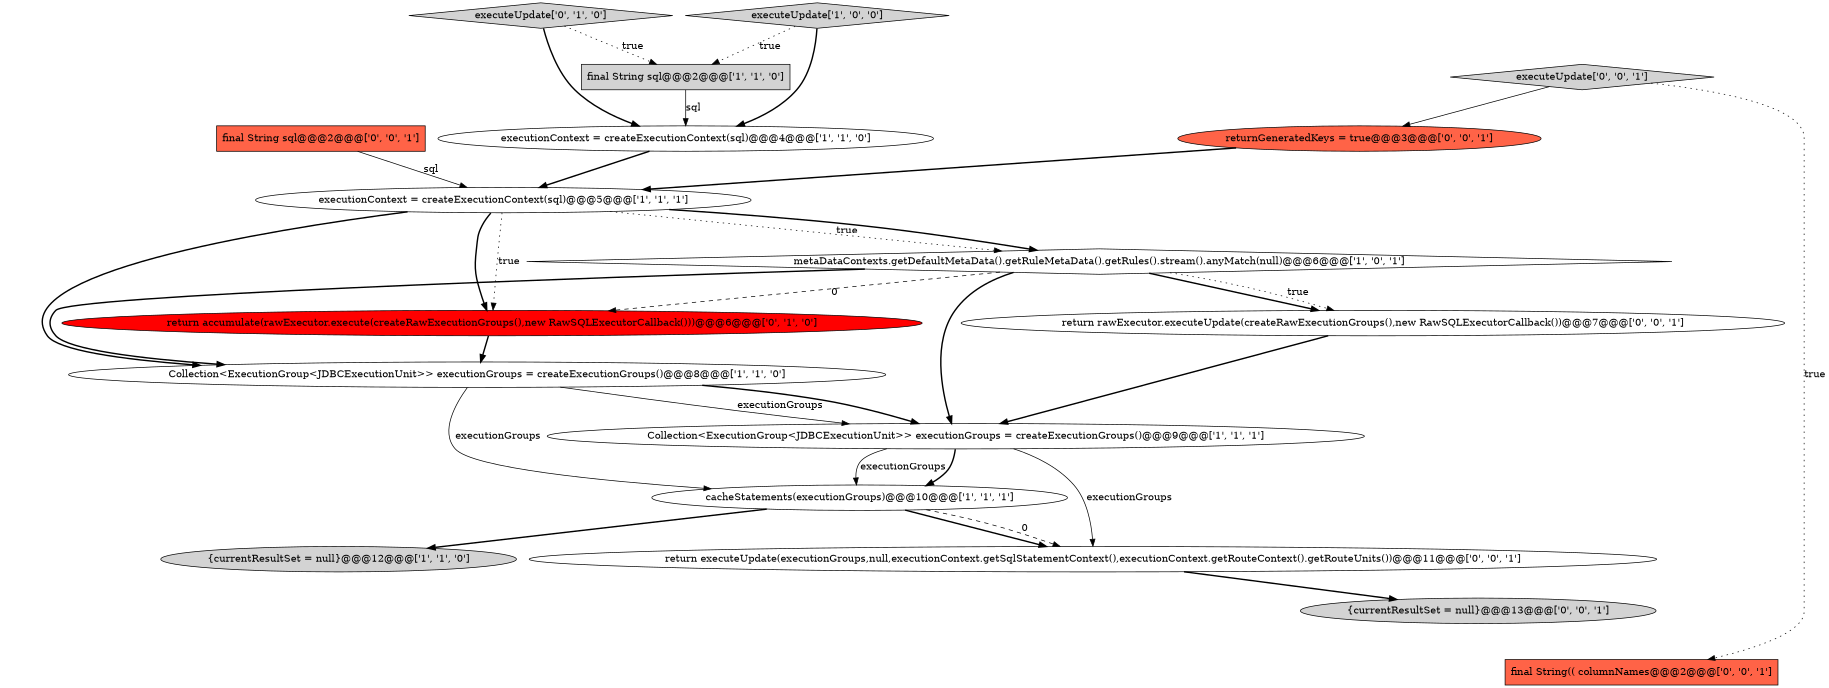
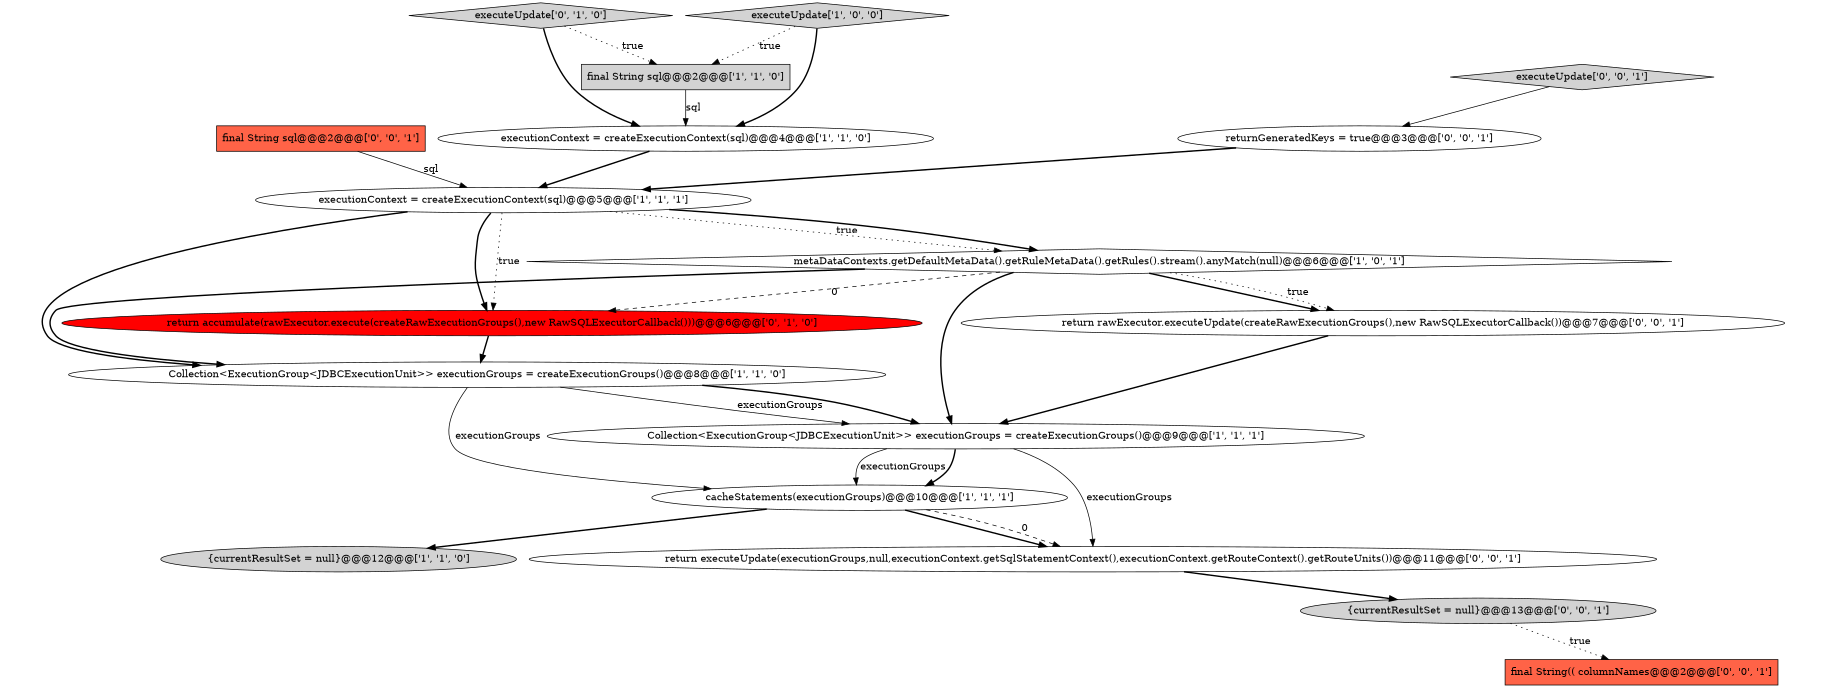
  digraph {
    node [fillcolor=white shape=ellipse style=filled]
    edge [style=bold]
    n1 [fillcolor=tomato label="final String sql@@@2@@@['0', '0', '1']" shape=box]
    n2 [label="executionContext = createExecutionContext(sql)@@@5@@@['1', '1', '1']"]
    n3 [label="metaDataContexts.getDefaultMetaData().getRuleMetaData().getRules().stream().anyMatch(null)@@@6@@@['1', '0', '1']" shape=diamond]
    n4 [fillcolor=red label="return accumulate(rawExecutor.execute(createRawExecutionGroups(),new RawSQLExecutorCallback()))@@@6@@@['0', '1', '0']"]
    n5 [label="Collection<ExecutionGroup<JDBCExecutionUnit>> executionGroups = createExecutionGroups()@@@8@@@['1', '1', '0']"]
    n6 [fillcolor=lightgray label="{currentResultSet = null}@@@12@@@['1', '1', '0']"]
    n7 [label="cacheStatements(executionGroups)@@@10@@@['1', '1', '1']"]
    n8 [label="return executeUpdate(executionGroups,null,executionContext.getSqlStatementContext(),executionContext.getRouteContext().getRouteUnits())@@@11@@@['0', '0', '1']"]
    n9 [fillcolor=lightgray label="{currentResultSet = null}@@@13@@@['0', '0', '1']"]
    n10 [label="executionContext = createExecutionContext(sql)@@@4@@@['1', '1', '0']"]
    n11 [label="Collection<ExecutionGroup<JDBCExecutionUnit>> executionGroups = createExecutionGroups()@@@9@@@['1', '1', '1']"]
-   n12 [fillcolor=tomato label="returnGeneratedKeys = true@@@3@@@['0', '0', '1']"]
+   n12 [label="returnGeneratedKeys = true@@@3@@@['0', '0', '1']"]
    n13 [label="return rawExecutor.executeUpdate(createRawExecutionGroups(),new RawSQLExecutorCallback())@@@7@@@['0', '0', '1']"]
    n14 [fillcolor=lightgray label="executeUpdate['0', '1', '0']" shape=diamond]
    n15 [fillcolor=lightgray label="final String sql@@@2@@@['1', '1', '0']" shape=box]
    n16 [fillcolor=tomato label="final String(( columnNames@@@2@@@['0', '0', '1']" shape=box]
    n17 [fillcolor=lightgray label="executeUpdate['1', '0', '0']" shape=diamond]
    n18 [fillcolor=lightgray label="executeUpdate['0', '0', '1']" shape=diamond]
    n1 -> n2 [label=sql style=solid]
    n2 -> n3 [label=true style=dotted]
    n2 -> n3
    n2 -> n4
    n2 -> n4 [label=true style=dotted]
    n2 -> n5
    n3 -> n4 [label=0 style=dashed]
    n3 -> n5
    n3 -> n11
    n3 -> n13
    n3 -> n13 [label=true style=dotted]
    n4 -> n5
    n5 -> n7 [label=executionGroups style=solid]
    n5 -> n11 [label=executionGroups style=solid]
    n5 -> n11
    n7 -> n6
    n7 -> n8
    n7 -> n8 [label=0 style=dashed]
    n8 -> n9
    n10 -> n2
    n11 -> n7 [label=executionGroups style=solid]
    n11 -> n7
    n11 -> n8 [label=executionGroups style=solid]
    n12 -> n2
    n13 -> n11
    n14 -> n10
    n14 -> n15 [label=true style=dotted]
    n15 -> n10 [label=sql style=solid]
    n17 -> n10
    n17 -> n15 [label=true style=dotted]
    n18 -> n12 [style=solid]
-   n18 -> n16 [label=true style=dotted]
+   n9 -> n16 [label=true style=dotted]
  }
